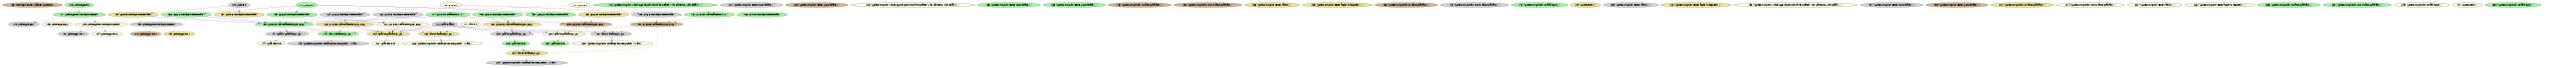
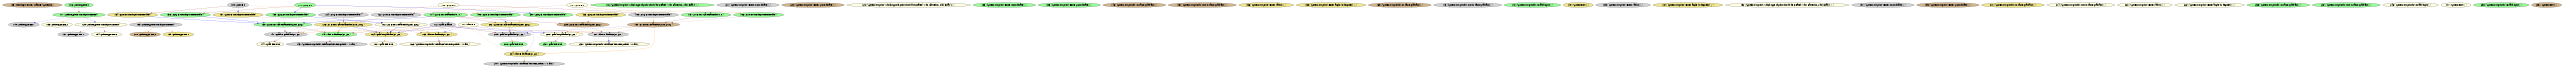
  digraph {
    node [fillcolor=palegreen style=filled]
    edge [color=brown style=solid]
    "105 : user_input = new Scanner(System.in, )" [fillcolor=tan]
    "106 : point_type = 0"
    "117 : point_type = user_input.nextInt()"
    "119 : point_type == 1" [fillcolor=lightgrey]
    "183 : point_type == 2" [fillcolor=lightyellow]
    "129 : point_type = user_input.nextInt()" [fillcolor=lightyellow]
    "193 : point_type = user_input.nextInt()" [fillcolor=lightgrey]
    "131 : point_type == 1" [fillcolor=lightgrey]
    "154 : point_type == 2" [fillcolor=lightyellow]
    "218 : point_type == 2" [fillcolor=tan]
    "195 : point_type == 1" [fillcolor=khaki]
    "107 : p1_x = 0" [fillcolor=lightyellow]
    "186 : p1_x = user_input.nextDouble()"
    "122 : p1_x = user_input.nextDouble()" [fillcolor=lightgrey]
    "190 : p1 = new PolarPoint(p1_x, p1_y, )" [fillcolor=tan]
    "126 : p1 = new CartesianPoint(p1_x, p1_y, )" [fillcolor=khaki]
    "204 : dist = distance(p1, p2, )" [fillcolor=khaki]
    "227 : dist = distance(p1, p2, )" [fillcolor=lightgrey]
    "228 : quad = quadrant(p1, p2, )" [fillcolor=lightyellow]
    "205 : quad = quadrant(p1, p2, )" [fillcolor=lightgrey]
    "163 : dist = distance(p1, p2, )" [fillcolor=khaki]
    "140 : dist = distance(p1, p2, )"
    "141 : quad = quadrant(p1, p2, )" [fillcolor=lightgrey]
    "164 : quad = quadrant(p1, p2, )" [fillcolor=khaki]
    "108 : p1_y = 0" [fillcolor=lightyellow]
    "124 : p1_y = user_input.nextDouble()" [fillcolor=lightgrey]
    "188 : p1_y = user_input.nextDouble()" [fillcolor=lightgrey]
    "109 : p2_x = 0" [fillcolor=lightgrey]
    "198 : p2_x = user_input.nextDouble()"
    "134 : p2_x = user_input.nextDouble()" [fillcolor=khaki]
    "157 : p2_x = user_input.nextDouble()" [fillcolor=khaki]
    "202 : p2 = new CartesianPoint(p2_x, p2_y, )" [fillcolor=khaki]
    "138 : p2 = new CartesianPoint(p2_x, p2_y, )"
    "161 : p2 = new PolarPoint(p2_x, p2_y, )" [fillcolor=lightyellow]
    "225 : p2 = new PolarPoint(p2_x, p2_y, )" [fillcolor=tan]
    "110 : p2_y = 0"
    "159 : p2_y = user_input.nextDouble()"
    "223 : p2_y = user_input.nextDouble()" [fillcolor=khaki]
    "136 : p2_y = user_input.nextDouble()"
    "200 : p2_y = user_input.nextDouble()"
    "111 : dist = 0" [fillcolor=lightyellow]
    "166 : System.out.println(\"Distance between points: \" + dist, )" [fillcolor=lightyellow]
    "143 : System.out.println(\"Distance between points: \" + dist, )" [fillcolor=lightgrey]
    "207 : System.out.println(\"Distance between points: \" + dist, )" [fillcolor=lightgrey]
    "230 : System.out.println(\"Distance between points: \" + dist, )" [fillcolor=lightyellow]
    "112 : quad = false" [fillcolor=lightgrey]
    "231 : quad == true"
    "144 : quad == true" [fillcolor=lightyellow]
    "167 : quad == true" [fillcolor=lightyellow]
    "208 : quad == true"
    "113 : p1 = new CartesianPoint(0, 0, )"
    "114 : p2 = new PolarPoint(0, 0, )"
    "116 : System.out.print(\"Which type of point should be created (1 for Cartesion, 2 for Polar)? \", )"
    "121 : System.out.print(\"Enter x-coordinate: \", )" [fillcolor=lightgrey]
    "123 : System.out.print(\"Enter y-coordinate: \", )" [fillcolor=tan]
    "128 : System.out.print(\"Which type of point should be created (1 for Cartesion, 2 for Polar)? \", )" [fillcolor=lightyellow]
    "133 : System.out.print(\"Enter x-coordinate: \", )"
    "135 : System.out.print(\"Enter y-coordinate: \", )"
    "146 : System.out.println(\"In same quadrant.\", )" [fillcolor=tan]
    "150 : System.out.println(\"Not in same quadrant.\", )" [fillcolor=tan]
    "156 : System.out.print(\"Enter radius: \", )" [fillcolor=khaki]
    "158 : System.out.print(\"Enter angle (in degrees): \", )" [fillcolor=khaki]
    "169 : System.out.println(\"In same quadrant.\", )" [fillcolor=tan]
    "173 : System.out.println(\"Not in same quadrant.\", )" [fillcolor=lightgrey]
    "178 : System.out.println(\"Invalid input.\", )"
    "179 : System.exit(1, )" [fillcolor=khaki]
    "185 : System.out.print(\"Enter radius: \", )" [fillcolor=lightgrey]
    "187 : System.out.print(\"Enter angle (in degrees): \", )" [fillcolor=khaki]
    "192 : System.out.print(\"Which type of point should be created (1 for Cartesion, 2 for Polar)? \", )" [fillcolor=lightyellow]
    "197 : System.out.print(\"Enter x-coordinate: \", )" [fillcolor=lightgrey]
    "199 : System.out.print(\"Enter y-coordinate: \", )" [fillcolor=tan]
    "210 : System.out.println(\"In same quadrant.\", )" [fillcolor=khaki]
    "214 : System.out.println(\"Not in same quadrant.\", )" [fillcolor=lightyellow]
    "220 : System.out.print(\"Enter radius: \", )" [fillcolor=lightyellow]
    "222 : System.out.print(\"Enter angle (in degrees): \", )" [fillcolor=lightyellow]
    "233 : System.out.println(\"In same quadrant.\", )"
    "237 : System.out.println(\"Not in same quadrant.\", )"
    "243 : System.out.println(\"Invalid input\", )" [fillcolor=lightyellow]
    "244 : System.exit(1, )" [fillcolor=lightyellow]
    "250 : System.out.println(\"Invalid input\", )"
+   "251 : System.exit(1, )" [fillcolor=tan]
    "106 : point_type = 0" -> "117 : point_type = user_input.nextInt()" [style=dashed]
    "117 : point_type = user_input.nextInt()" -> "119 : point_type == 1" [color=blue style=dashed]
    "117 : point_type = user_input.nextInt()" -> "183 : point_type == 2" [color=darkorange]
    "117 : point_type = user_input.nextInt()" -> "129 : point_type = user_input.nextInt()" [color=blue style=dashed]
    "117 : point_type = user_input.nextInt()" -> "193 : point_type = user_input.nextInt()" [color=darkorange style=dashed]
    "129 : point_type = user_input.nextInt()" -> "131 : point_type == 1" [style=dashed]
    "129 : point_type = user_input.nextInt()" -> "154 : point_type == 2" [style=dashed]
    "193 : point_type = user_input.nextInt()" -> "218 : point_type == 2" [color=darkorange]
    "193 : point_type = user_input.nextInt()" -> "195 : point_type == 1" [color=darkorange style=dashed]
    "107 : p1_x = 0" -> "186 : p1_x = user_input.nextDouble()" [color=darkorange]
    "107 : p1_x = 0" -> "122 : p1_x = user_input.nextDouble()" [style=dashed]
    "186 : p1_x = user_input.nextDouble()" -> "190 : p1 = new PolarPoint(p1_x, p1_y, )" [style=dashed]
    "122 : p1_x = user_input.nextDouble()" -> "126 : p1 = new CartesianPoint(p1_x, p1_y, )" [color=darkorange]
    "190 : p1 = new PolarPoint(p1_x, p1_y, )" -> "204 : dist = distance(p1, p2, )" [color=darkorange]
    "190 : p1 = new PolarPoint(p1_x, p1_y, )" -> "227 : dist = distance(p1, p2, )" [style=dashed]
    "190 : p1 = new PolarPoint(p1_x, p1_y, )" -> "228 : quad = quadrant(p1, p2, )" [color=darkorange]
    "190 : p1 = new PolarPoint(p1_x, p1_y, )" -> "205 : quad = quadrant(p1, p2, )" [color=blue style=dashed]
    "126 : p1 = new CartesianPoint(p1_x, p1_y, )" -> "163 : dist = distance(p1, p2, )" [style=dashed]
    "126 : p1 = new CartesianPoint(p1_x, p1_y, )" -> "140 : dist = distance(p1, p2, )" [color=darkorange]
    "126 : p1 = new CartesianPoint(p1_x, p1_y, )" -> "141 : quad = quadrant(p1, p2, )" [style=dashed]
    "126 : p1 = new CartesianPoint(p1_x, p1_y, )" -> "164 : quad = quadrant(p1, p2, )" [color=blue]
    "204 : dist = distance(p1, p2, )" -> "207 : System.out.println(\"Distance between points: \" + dist, )" [color=darkorange]
    "227 : dist = distance(p1, p2, )" -> "230 : System.out.println(\"Distance between points: \" + dist, )" [color=blue]
    "228 : quad = quadrant(p1, p2, )" -> "231 : quad == true"
    "205 : quad = quadrant(p1, p2, )" -> "208 : quad == true" [color=darkorange]
    "163 : dist = distance(p1, p2, )" -> "166 : System.out.println(\"Distance between points: \" + dist, )"
    "140 : dist = distance(p1, p2, )" -> "143 : System.out.println(\"Distance between points: \" + dist, )" [style=dashed]
    "141 : quad = quadrant(p1, p2, )" -> "144 : quad == true"
    "164 : quad = quadrant(p1, p2, )" -> "167 : quad == true" [color=darkorange]
    "108 : p1_y = 0" -> "124 : p1_y = user_input.nextDouble()" [style=dashed]
    "108 : p1_y = 0" -> "188 : p1_y = user_input.nextDouble()"
    "124 : p1_y = user_input.nextDouble()" -> "126 : p1 = new CartesianPoint(p1_x, p1_y, )"
    "188 : p1_y = user_input.nextDouble()" -> "190 : p1 = new PolarPoint(p1_x, p1_y, )" [color=darkorange]
    "109 : p2_x = 0" -> "198 : p2_x = user_input.nextDouble()" [color=darkorange style=dashed]
    "109 : p2_x = 0" -> "134 : p2_x = user_input.nextDouble()"
    "109 : p2_x = 0" -> "157 : p2_x = user_input.nextDouble()" [color=blue style=dashed]
    "198 : p2_x = user_input.nextDouble()" -> "202 : p2 = new CartesianPoint(p2_x, p2_y, )" [color=blue]
    "134 : p2_x = user_input.nextDouble()" -> "138 : p2 = new CartesianPoint(p2_x, p2_y, )" [color=blue]
    "157 : p2_x = user_input.nextDouble()" -> "161 : p2 = new PolarPoint(p2_x, p2_y, )" [style=dashed]
-   "208 : quad == true" -> "204 : dist = distance(p1, p2, )" [color=blue style=dashed]
+   "202 : p2 = new CartesianPoint(p2_x, p2_y, )" -> "204 : dist = distance(p1, p2, )" [color=blue style=dashed]
    "202 : p2 = new CartesianPoint(p2_x, p2_y, )" -> "205 : quad = quadrant(p1, p2, )"
    "138 : p2 = new CartesianPoint(p2_x, p2_y, )" -> "140 : dist = distance(p1, p2, )"
    "138 : p2 = new CartesianPoint(p2_x, p2_y, )" -> "141 : quad = quadrant(p1, p2, )" [style=dashed]
    "161 : p2 = new PolarPoint(p2_x, p2_y, )" -> "163 : dist = distance(p1, p2, )" [color=darkorange]
    "161 : p2 = new PolarPoint(p2_x, p2_y, )" -> "164 : quad = quadrant(p1, p2, )" [color=blue]
    "225 : p2 = new PolarPoint(p2_x, p2_y, )" -> "227 : dist = distance(p1, p2, )" [style=dashed]
    "225 : p2 = new PolarPoint(p2_x, p2_y, )" -> "228 : quad = quadrant(p1, p2, )" [color=darkorange]
    "110 : p2_y = 0" -> "159 : p2_y = user_input.nextDouble()" [color=blue]
    "110 : p2_y = 0" -> "223 : p2_y = user_input.nextDouble()" [color=darkorange style=dashed]
    "110 : p2_y = 0" -> "136 : p2_y = user_input.nextDouble()"
    "110 : p2_y = 0" -> "200 : p2_y = user_input.nextDouble()" [color=blue]
    "159 : p2_y = user_input.nextDouble()" -> "161 : p2 = new PolarPoint(p2_x, p2_y, )" [color=blue]
    "223 : p2_y = user_input.nextDouble()" -> "225 : p2 = new PolarPoint(p2_x, p2_y, )" [style=dashed]
    "136 : p2_y = user_input.nextDouble()" -> "138 : p2 = new CartesianPoint(p2_x, p2_y, )" [color=blue]
    "200 : p2_y = user_input.nextDouble()" -> "202 : p2 = new CartesianPoint(p2_x, p2_y, )" [color=darkorange style=dashed]
    "111 : dist = 0" -> "204 : dist = distance(p1, p2, )" [color=darkorange style=dashed]
    "111 : dist = 0" -> "227 : dist = distance(p1, p2, )"
    "111 : dist = 0" -> "163 : dist = distance(p1, p2, )" [color=blue style=dashed]
    "111 : dist = 0" -> "140 : dist = distance(p1, p2, )"
    "112 : quad = false" -> "228 : quad = quadrant(p1, p2, )" [color=blue]
    "112 : quad = false" -> "205 : quad = quadrant(p1, p2, )"
    "112 : quad = false" -> "141 : quad = quadrant(p1, p2, )" [color=darkorange]
    "112 : quad = false" -> "164 : quad = quadrant(p1, p2, )" [color=blue]
    "113 : p1 = new CartesianPoint(0, 0, )" -> "190 : p1 = new PolarPoint(p1_x, p1_y, )"
    "114 : p2 = new PolarPoint(0, 0, )" -> "202 : p2 = new CartesianPoint(p2_x, p2_y, )"
    "114 : p2 = new PolarPoint(0, 0, )" -> "138 : p2 = new CartesianPoint(p2_x, p2_y, )" [color=blue]
    "114 : p2 = new PolarPoint(0, 0, )" -> "161 : p2 = new PolarPoint(p2_x, p2_y, )" [color=darkorange style=dashed]
    "114 : p2 = new PolarPoint(0, 0, )" -> "225 : p2 = new PolarPoint(p2_x, p2_y, )"
  }
